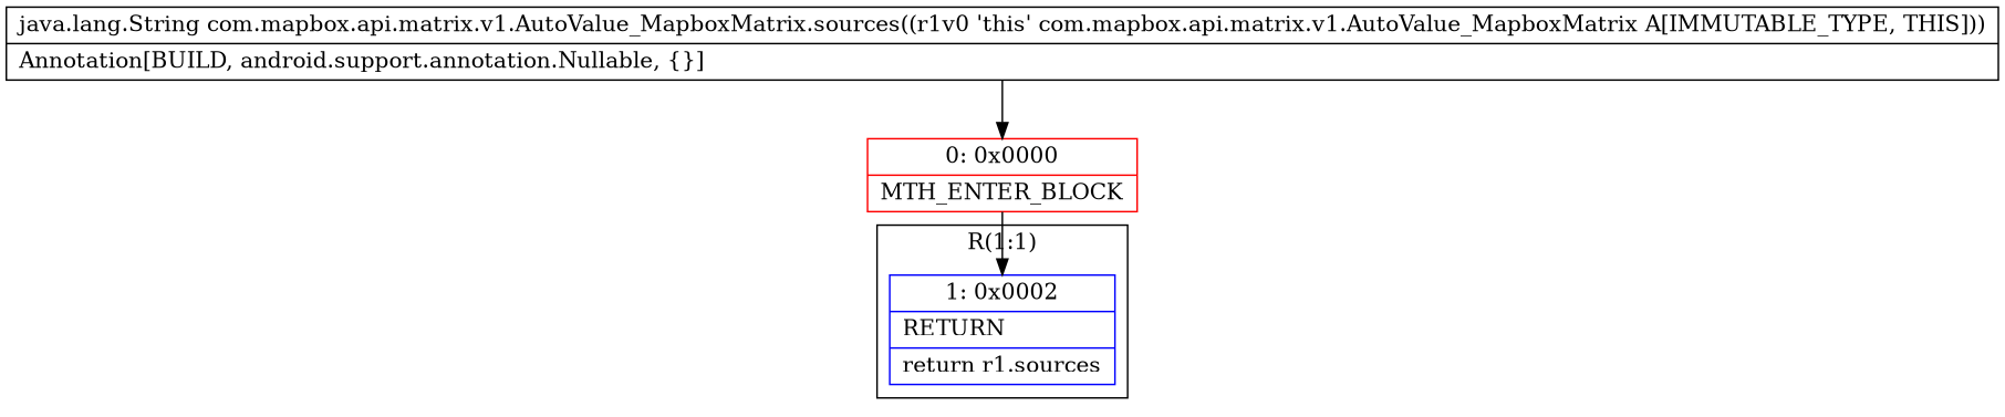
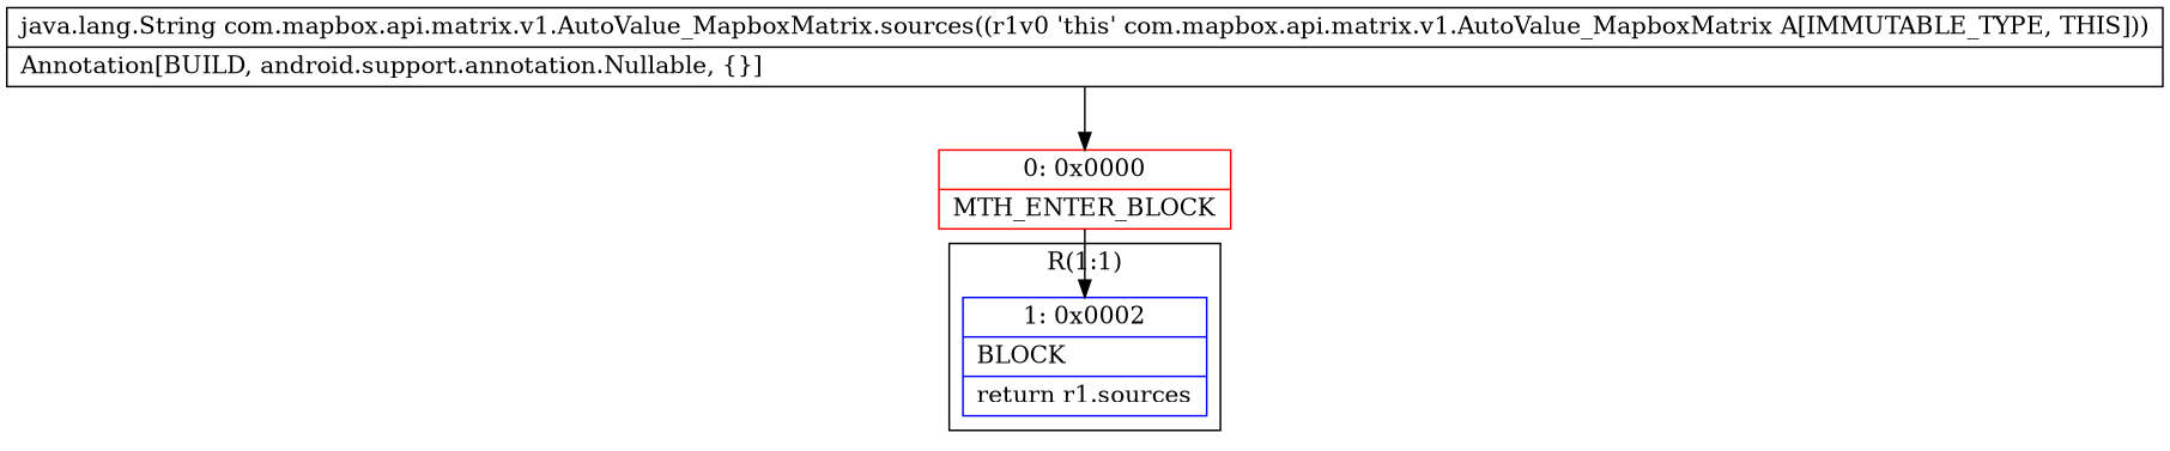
  digraph {
    node [shape=record]
-   n1 [color=blue label="{1\:\ 0x0002|RETURN\l|return r1.sources\l}"]
+   n1 [color=blue label="{1\:\ 0x0002|BLOCK\l|return r1.sources\l}"]
    n2 [color=red label="{0\:\ 0x0000|MTH_ENTER_BLOCK\l}"]
    n3 [label="{java.lang.String com.mapbox.api.matrix.v1.AutoValue_MapboxMatrix.sources((r1v0 'this' com.mapbox.api.matrix.v1.AutoValue_MapboxMatrix A[IMMUTABLE_TYPE, THIS]))  | Annotation[BUILD, android.support.annotation.Nullable, \{\}]\l}"]
    subgraph cluster_1 {
      label="R(1:1)"
      n1
    }
    n2 -> n1
    n3 -> n2
  }
